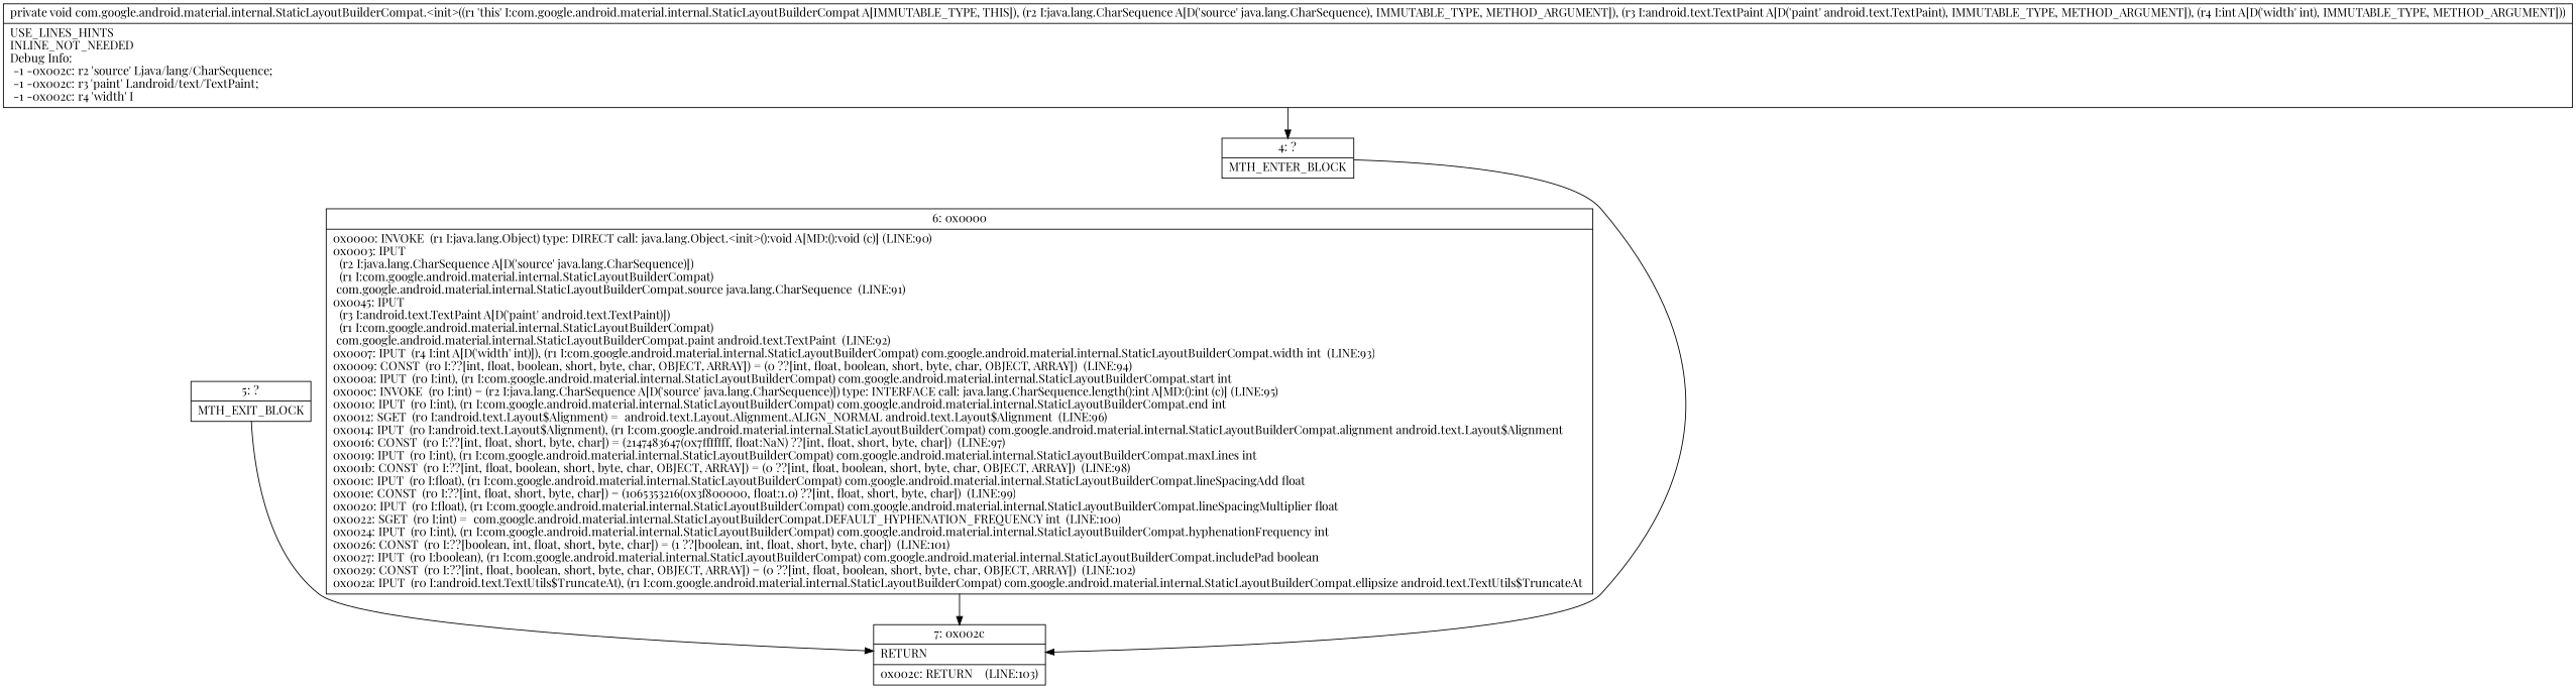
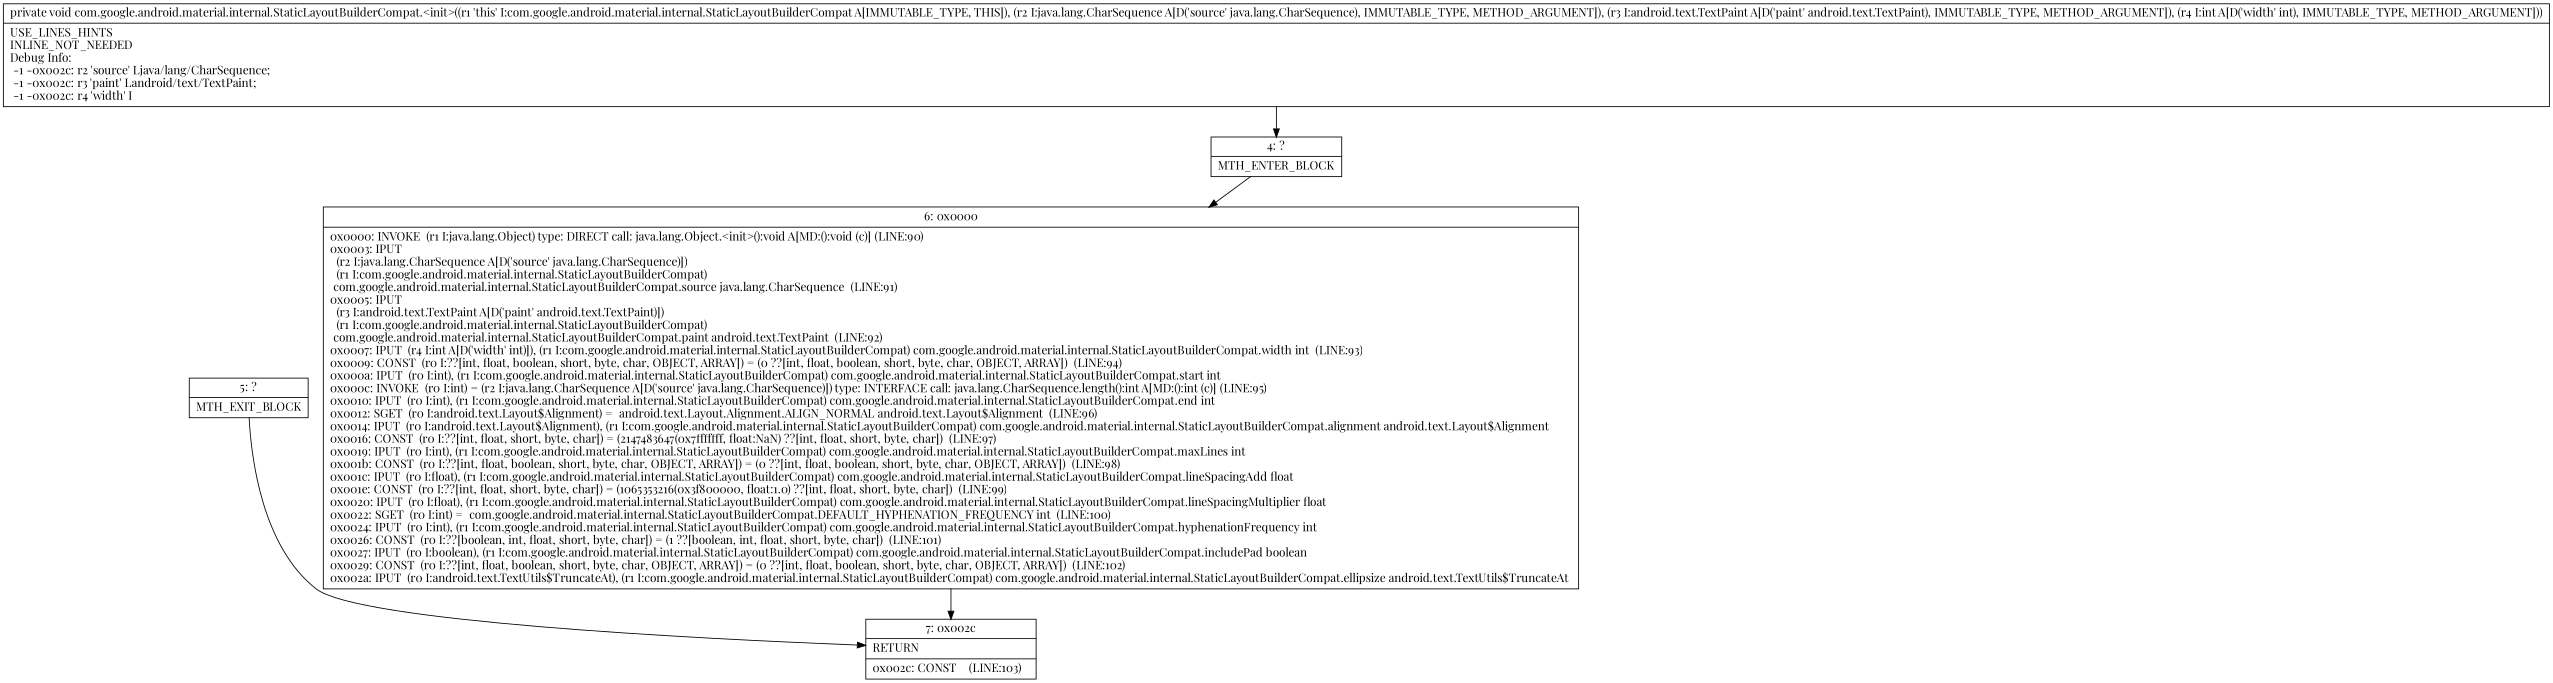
  digraph {
    fontname="Playfair Display"
    node [fontname="Playfair Display" shape=record]
    edge [fontname="Playfair Display"]
    n1 [label="{4\:\ ?|MTH_ENTER_BLOCK\l}"]
-   n2 [label="{6\:\ 0x0000|0x0000: INVOKE  (r1 I:java.lang.Object) type: DIRECT call: java.lang.Object.\<init\>():void A[MD:():void (c)] (LINE:90)\l0x0003: IPUT  \l  (r2 I:java.lang.CharSequence A[D('source' java.lang.CharSequence)])\l  (r1 I:com.google.android.material.internal.StaticLayoutBuilderCompat)\l com.google.android.material.internal.StaticLayoutBuilderCompat.source java.lang.CharSequence  (LINE:91)\l0x0045: IPUT  \l  (r3 I:android.text.TextPaint A[D('paint' android.text.TextPaint)])\l  (r1 I:com.google.android.material.internal.StaticLayoutBuilderCompat)\l com.google.android.material.internal.StaticLayoutBuilderCompat.paint android.text.TextPaint  (LINE:92)\l0x0007: IPUT  (r4 I:int A[D('width' int)]), (r1 I:com.google.android.material.internal.StaticLayoutBuilderCompat) com.google.android.material.internal.StaticLayoutBuilderCompat.width int  (LINE:93)\l0x0009: CONST  (r0 I:??[int, float, boolean, short, byte, char, OBJECT, ARRAY]) = (0 ??[int, float, boolean, short, byte, char, OBJECT, ARRAY])  (LINE:94)\l0x000a: IPUT  (r0 I:int), (r1 I:com.google.android.material.internal.StaticLayoutBuilderCompat) com.google.android.material.internal.StaticLayoutBuilderCompat.start int \l0x000c: INVOKE  (r0 I:int) = (r2 I:java.lang.CharSequence A[D('source' java.lang.CharSequence)]) type: INTERFACE call: java.lang.CharSequence.length():int A[MD:():int (c)] (LINE:95)\l0x0010: IPUT  (r0 I:int), (r1 I:com.google.android.material.internal.StaticLayoutBuilderCompat) com.google.android.material.internal.StaticLayoutBuilderCompat.end int \l0x0012: SGET  (r0 I:android.text.Layout$Alignment) =  android.text.Layout.Alignment.ALIGN_NORMAL android.text.Layout$Alignment  (LINE:96)\l0x0014: IPUT  (r0 I:android.text.Layout$Alignment), (r1 I:com.google.android.material.internal.StaticLayoutBuilderCompat) com.google.android.material.internal.StaticLayoutBuilderCompat.alignment android.text.Layout$Alignment \l0x0016: CONST  (r0 I:??[int, float, short, byte, char]) = (2147483647(0x7fffffff, float:NaN) ??[int, float, short, byte, char])  (LINE:97)\l0x0019: IPUT  (r0 I:int), (r1 I:com.google.android.material.internal.StaticLayoutBuilderCompat) com.google.android.material.internal.StaticLayoutBuilderCompat.maxLines int \l0x001b: CONST  (r0 I:??[int, float, boolean, short, byte, char, OBJECT, ARRAY]) = (0 ??[int, float, boolean, short, byte, char, OBJECT, ARRAY])  (LINE:98)\l0x001c: IPUT  (r0 I:float), (r1 I:com.google.android.material.internal.StaticLayoutBuilderCompat) com.google.android.material.internal.StaticLayoutBuilderCompat.lineSpacingAdd float \l0x001e: CONST  (r0 I:??[int, float, short, byte, char]) = (1065353216(0x3f800000, float:1.0) ??[int, float, short, byte, char])  (LINE:99)\l0x0020: IPUT  (r0 I:float), (r1 I:com.google.android.material.internal.StaticLayoutBuilderCompat) com.google.android.material.internal.StaticLayoutBuilderCompat.lineSpacingMultiplier float \l0x0022: SGET  (r0 I:int) =  com.google.android.material.internal.StaticLayoutBuilderCompat.DEFAULT_HYPHENATION_FREQUENCY int  (LINE:100)\l0x0024: IPUT  (r0 I:int), (r1 I:com.google.android.material.internal.StaticLayoutBuilderCompat) com.google.android.material.internal.StaticLayoutBuilderCompat.hyphenationFrequency int \l0x0026: CONST  (r0 I:??[boolean, int, float, short, byte, char]) = (1 ??[boolean, int, float, short, byte, char])  (LINE:101)\l0x0027: IPUT  (r0 I:boolean), (r1 I:com.google.android.material.internal.StaticLayoutBuilderCompat) com.google.android.material.internal.StaticLayoutBuilderCompat.includePad boolean \l0x0029: CONST  (r0 I:??[int, float, boolean, short, byte, char, OBJECT, ARRAY]) = (0 ??[int, float, boolean, short, byte, char, OBJECT, ARRAY])  (LINE:102)\l0x002a: IPUT  (r0 I:android.text.TextUtils$TruncateAt), (r1 I:com.google.android.material.internal.StaticLayoutBuilderCompat) com.google.android.material.internal.StaticLayoutBuilderCompat.ellipsize android.text.TextUtils$TruncateAt \l}"]
-   n3 [label="{7\:\ 0x002c|RETURN\l|0x002c: RETURN    (LINE:103)\l}"]
+   n2 [label="{6\:\ 0x0000|0x0000: INVOKE  (r1 I:java.lang.Object) type: DIRECT call: java.lang.Object.\<init\>():void A[MD:():void (c)] (LINE:90)\l0x0003: IPUT  \l  (r2 I:java.lang.CharSequence A[D('source' java.lang.CharSequence)])\l  (r1 I:com.google.android.material.internal.StaticLayoutBuilderCompat)\l com.google.android.material.internal.StaticLayoutBuilderCompat.source java.lang.CharSequence  (LINE:91)\l0x0005: IPUT  \l  (r3 I:android.text.TextPaint A[D('paint' android.text.TextPaint)])\l  (r1 I:com.google.android.material.internal.StaticLayoutBuilderCompat)\l com.google.android.material.internal.StaticLayoutBuilderCompat.paint android.text.TextPaint  (LINE:92)\l0x0007: IPUT  (r4 I:int A[D('width' int)]), (r1 I:com.google.android.material.internal.StaticLayoutBuilderCompat) com.google.android.material.internal.StaticLayoutBuilderCompat.width int  (LINE:93)\l0x0009: CONST  (r0 I:??[int, float, boolean, short, byte, char, OBJECT, ARRAY]) = (0 ??[int, float, boolean, short, byte, char, OBJECT, ARRAY])  (LINE:94)\l0x000a: IPUT  (r0 I:int), (r1 I:com.google.android.material.internal.StaticLayoutBuilderCompat) com.google.android.material.internal.StaticLayoutBuilderCompat.start int \l0x000c: INVOKE  (r0 I:int) = (r2 I:java.lang.CharSequence A[D('source' java.lang.CharSequence)]) type: INTERFACE call: java.lang.CharSequence.length():int A[MD:():int (c)] (LINE:95)\l0x0010: IPUT  (r0 I:int), (r1 I:com.google.android.material.internal.StaticLayoutBuilderCompat) com.google.android.material.internal.StaticLayoutBuilderCompat.end int \l0x0012: SGET  (r0 I:android.text.Layout$Alignment) =  android.text.Layout.Alignment.ALIGN_NORMAL android.text.Layout$Alignment  (LINE:96)\l0x0014: IPUT  (r0 I:android.text.Layout$Alignment), (r1 I:com.google.android.material.internal.StaticLayoutBuilderCompat) com.google.android.material.internal.StaticLayoutBuilderCompat.alignment android.text.Layout$Alignment \l0x0016: CONST  (r0 I:??[int, float, short, byte, char]) = (2147483647(0x7fffffff, float:NaN) ??[int, float, short, byte, char])  (LINE:97)\l0x0019: IPUT  (r0 I:int), (r1 I:com.google.android.material.internal.StaticLayoutBuilderCompat) com.google.android.material.internal.StaticLayoutBuilderCompat.maxLines int \l0x001b: CONST  (r0 I:??[int, float, boolean, short, byte, char, OBJECT, ARRAY]) = (0 ??[int, float, boolean, short, byte, char, OBJECT, ARRAY])  (LINE:98)\l0x001c: IPUT  (r0 I:float), (r1 I:com.google.android.material.internal.StaticLayoutBuilderCompat) com.google.android.material.internal.StaticLayoutBuilderCompat.lineSpacingAdd float \l0x001e: CONST  (r0 I:??[int, float, short, byte, char]) = (1065353216(0x3f800000, float:1.0) ??[int, float, short, byte, char])  (LINE:99)\l0x0020: IPUT  (r0 I:float), (r1 I:com.google.android.material.internal.StaticLayoutBuilderCompat) com.google.android.material.internal.StaticLayoutBuilderCompat.lineSpacingMultiplier float \l0x0022: SGET  (r0 I:int) =  com.google.android.material.internal.StaticLayoutBuilderCompat.DEFAULT_HYPHENATION_FREQUENCY int  (LINE:100)\l0x0024: IPUT  (r0 I:int), (r1 I:com.google.android.material.internal.StaticLayoutBuilderCompat) com.google.android.material.internal.StaticLayoutBuilderCompat.hyphenationFrequency int \l0x0026: CONST  (r0 I:??[boolean, int, float, short, byte, char]) = (1 ??[boolean, int, float, short, byte, char])  (LINE:101)\l0x0027: IPUT  (r0 I:boolean), (r1 I:com.google.android.material.internal.StaticLayoutBuilderCompat) com.google.android.material.internal.StaticLayoutBuilderCompat.includePad boolean \l0x0029: CONST  (r0 I:??[int, float, boolean, short, byte, char, OBJECT, ARRAY]) = (0 ??[int, float, boolean, short, byte, char, OBJECT, ARRAY])  (LINE:102)\l0x002a: IPUT  (r0 I:android.text.TextUtils$TruncateAt), (r1 I:com.google.android.material.internal.StaticLayoutBuilderCompat) com.google.android.material.internal.StaticLayoutBuilderCompat.ellipsize android.text.TextUtils$TruncateAt \l}"]
+   n3 [label="{7\:\ 0x002c|RETURN\l|0x002c: CONST    (LINE:103)\l}"]
    n4 [label="{5\:\ ?|MTH_EXIT_BLOCK\l}"]
    n5 [label="{private void com.google.android.material.internal.StaticLayoutBuilderCompat.\<init\>((r1 'this' I:com.google.android.material.internal.StaticLayoutBuilderCompat A[IMMUTABLE_TYPE, THIS]), (r2 I:java.lang.CharSequence A[D('source' java.lang.CharSequence), IMMUTABLE_TYPE, METHOD_ARGUMENT]), (r3 I:android.text.TextPaint A[D('paint' android.text.TextPaint), IMMUTABLE_TYPE, METHOD_ARGUMENT]), (r4 I:int A[D('width' int), IMMUTABLE_TYPE, METHOD_ARGUMENT]))  | USE_LINES_HINTS\lINLINE_NOT_NEEDED\lDebug Info:\l  \-1 \-0x002c: r2 'source' Ljava\/lang\/CharSequence;\l  \-1 \-0x002c: r3 'paint' Landroid\/text\/TextPaint;\l  \-1 \-0x002c: r4 'width' I\l}"]
-   n1 -> n3
+   n1 -> n2
    n2 -> n3
    n4 -> n3
    n5 -> n1
  }
